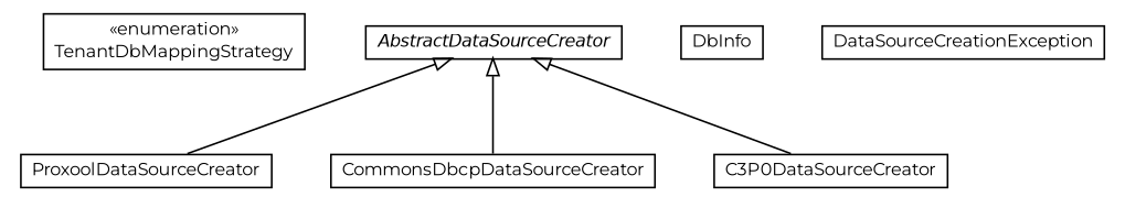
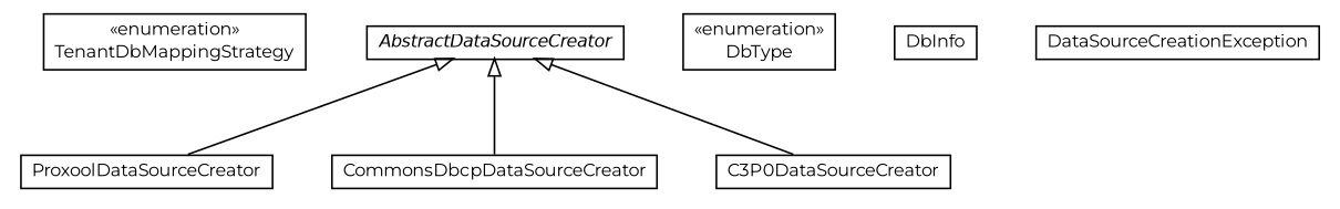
  digraph {
    nodesep=0.25
    ranksep=0.5
    fontname=Montserrat
    node [fontcolor=black fontname=Montserrat fontsize=10.0 shape=plaintext]
    edge [arrowtail=empty dir=back fontname=Montserrat fontsize=10 headport=p labelfontname=Helvetica labelfontsize=10 tailport=p]
    n1 [label=<<table title="org.dayatang.datasource4saas.dscreator.TenantDbMappingStrategy" border="0" cellborder="1" cellspacing="0" cellpadding="2" port="p" href="./TenantDbMappingStrategy.html"> 		<tr><td><table border="0" cellspacing="0" cellpadding="1"> <tr><td align="center" balign="center"> &#171;enumeration&#187; </td></tr> <tr><td align="center" balign="center"> TenantDbMappingStrategy </td></tr> 		</table></td></tr> 		</table>>]
    n2 [label=<<table title="org.dayatang.datasource4saas.dscreator.ProxoolDataSourceCreator" border="0" cellborder="1" cellspacing="0" cellpadding="2" port="p" href="./ProxoolDataSourceCreator.html"> 		<tr><td><table border="0" cellspacing="0" cellpadding="1"> <tr><td align="center" balign="center"> ProxoolDataSourceCreator </td></tr> 		</table></td></tr> 		</table>>]
+   n3 [label=<<table title="org.dayatang.datasource4saas.dscreator.DbType" border="0" cellborder="1" cellspacing="0" cellpadding="2" port="p" href="./DbType.html"> 		<tr><td><table border="0" cellspacing="0" cellpadding="1"> <tr><td align="center" balign="center"> &#171;enumeration&#187; </td></tr> <tr><td align="center" balign="center"> DbType </td></tr> 		</table></td></tr> 		</table>>]
    n4 [label=<<table title="org.dayatang.datasource4saas.dscreator.DbInfo" border="0" cellborder="1" cellspacing="0" cellpadding="2" port="p" href="./DbInfo.html"> 		<tr><td><table border="0" cellspacing="0" cellpadding="1"> <tr><td align="center" balign="center"> DbInfo </td></tr> 		</table></td></tr> 		</table>>]
    n5 [label=<<table title="org.dayatang.datasource4saas.dscreator.DataSourceCreationException" border="0" cellborder="1" cellspacing="0" cellpadding="2" port="p" href="./DataSourceCreationException.html"> 		<tr><td><table border="0" cellspacing="0" cellpadding="1"> <tr><td align="center" balign="center"> DataSourceCreationException </td></tr> 		</table></td></tr> 		</table>>]
    n6 [label=<<table title="org.dayatang.datasource4saas.dscreator.CommonsDbcpDataSourceCreator" border="0" cellborder="1" cellspacing="0" cellpadding="2" port="p" href="./CommonsDbcpDataSourceCreator.html"> 		<tr><td><table border="0" cellspacing="0" cellpadding="1"> <tr><td align="center" balign="center"> CommonsDbcpDataSourceCreator </td></tr> 		</table></td></tr> 		</table>>]
    n7 [label=<<table title="org.dayatang.datasource4saas.dscreator.C3P0DataSourceCreator" border="0" cellborder="1" cellspacing="0" cellpadding="2" port="p" href="./C3P0DataSourceCreator.html"> 		<tr><td><table border="0" cellspacing="0" cellpadding="1"> <tr><td align="center" balign="center"> C3P0DataSourceCreator </td></tr> 		</table></td></tr> 		</table>>]
    n8 [label=<<table title="org.dayatang.datasource4saas.dscreator.AbstractDataSourceCreator" border="0" cellborder="1" cellspacing="0" cellpadding="2" port="p" href="./AbstractDataSourceCreator.html"> 		<tr><td><table border="0" cellspacing="0" cellpadding="1"> <tr><td align="center" balign="center"><font face="Helvetica-Oblique"> AbstractDataSourceCreator </font></td></tr> 		</table></td></tr> 		</table>>]
    n8 -> n2
    n8 -> n6
    n8 -> n7
  }
